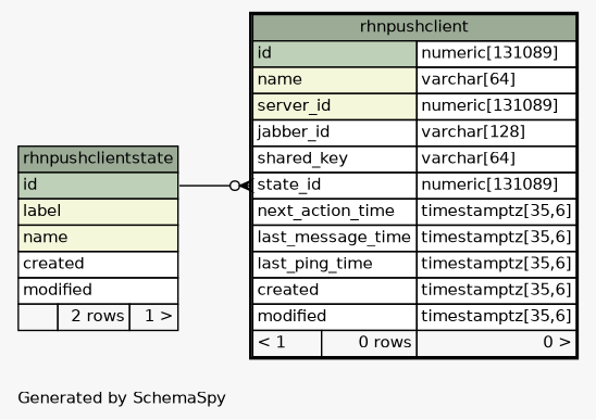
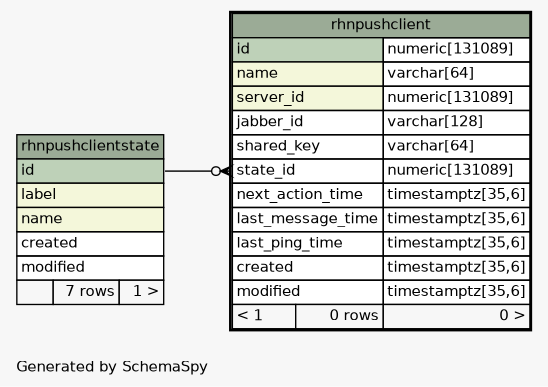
  digraph {
    bgcolor="#f7f7f7"
    fontname=Helvetica
    fontsize=11
    label="\nGenerated by SchemaSpy"
    labeljust=l
    nodesep=0.18
    rankdir=RL
    ranksep=0.46
    node [fontname=Helvetica fontsize=11 shape=plaintext]
    n1 [label=<     <TABLE BORDER="2" CELLBORDER="1" CELLSPACING="0" BGCOLOR="#ffffff">       <TR><TD COLSPAN="3" BGCOLOR="#9bab96" ALIGN="CENTER">rhnpushclient</TD></TR>       <TR><TD PORT="id" COLSPAN="2" BGCOLOR="#bed1b8" ALIGN="LEFT">id</TD><TD PORT="id.type" ALIGN="LEFT">numeric[131089]</TD></TR>       <TR><TD PORT="name" COLSPAN="2" BGCOLOR="#f4f7da" ALIGN="LEFT">name</TD><TD PORT="name.type" ALIGN="LEFT">varchar[64]</TD></TR>       <TR><TD PORT="server_id" COLSPAN="2" BGCOLOR="#f4f7da" ALIGN="LEFT">server_id</TD><TD PORT="server_id.type" ALIGN="LEFT">numeric[131089]</TD></TR>       <TR><TD PORT="jabber_id" COLSPAN="2" ALIGN="LEFT">jabber_id</TD><TD PORT="jabber_id.type" ALIGN="LEFT">varchar[128]</TD></TR>       <TR><TD PORT="shared_key" COLSPAN="2" ALIGN="LEFT">shared_key</TD><TD PORT="shared_key.type" ALIGN="LEFT">varchar[64]</TD></TR>       <TR><TD PORT="state_id" COLSPAN="2" ALIGN="LEFT">state_id</TD><TD PORT="state_id.type" ALIGN="LEFT">numeric[131089]</TD></TR>       <TR><TD PORT="next_action_time" COLSPAN="2" ALIGN="LEFT">next_action_time</TD><TD PORT="next_action_time.type" ALIGN="LEFT">timestamptz[35,6]</TD></TR>       <TR><TD PORT="last_message_time" COLSPAN="2" ALIGN="LEFT">last_message_time</TD><TD PORT="last_message_time.type" ALIGN="LEFT">timestamptz[35,6]</TD></TR>       <TR><TD PORT="last_ping_time" COLSPAN="2" ALIGN="LEFT">last_ping_time</TD><TD PORT="last_ping_time.type" ALIGN="LEFT">timestamptz[35,6]</TD></TR>       <TR><TD PORT="created" COLSPAN="2" ALIGN="LEFT">created</TD><TD PORT="created.type" ALIGN="LEFT">timestamptz[35,6]</TD></TR>       <TR><TD PORT="modified" COLSPAN="2" ALIGN="LEFT">modified</TD><TD PORT="modified.type" ALIGN="LEFT">timestamptz[35,6]</TD></TR>       <TR><TD ALIGN="LEFT" BGCOLOR="#f7f7f7">&lt; 1</TD><TD ALIGN="RIGHT" BGCOLOR="#f7f7f7">0 rows</TD><TD ALIGN="RIGHT" BGCOLOR="#f7f7f7">0 &gt;</TD></TR>     </TABLE>>]
-   n2 [label=<     <TABLE BORDER="0" CELLBORDER="1" CELLSPACING="0" BGCOLOR="#ffffff">       <TR><TD COLSPAN="3" BGCOLOR="#9bab96" ALIGN="CENTER">rhnpushclientstate</TD></TR>       <TR><TD PORT="id" COLSPAN="3" BGCOLOR="#bed1b8" ALIGN="LEFT">id</TD></TR>       <TR><TD PORT="label" COLSPAN="3" BGCOLOR="#f4f7da" ALIGN="LEFT">label</TD></TR>       <TR><TD PORT="name" COLSPAN="3" BGCOLOR="#f4f7da" ALIGN="LEFT">name</TD></TR>       <TR><TD PORT="created" COLSPAN="3" ALIGN="LEFT">created</TD></TR>       <TR><TD PORT="modified" COLSPAN="3" ALIGN="LEFT">modified</TD></TR>       <TR><TD ALIGN="LEFT" BGCOLOR="#f7f7f7">  </TD><TD ALIGN="RIGHT" BGCOLOR="#f7f7f7">2 rows</TD><TD ALIGN="RIGHT" BGCOLOR="#f7f7f7">1 &gt;</TD></TR>     </TABLE>>]
+   n2 [label=<     <TABLE BORDER="0" CELLBORDER="1" CELLSPACING="0" BGCOLOR="#ffffff">       <TR><TD COLSPAN="3" BGCOLOR="#9bab96" ALIGN="CENTER">rhnpushclientstate</TD></TR>       <TR><TD PORT="id" COLSPAN="3" BGCOLOR="#bed1b8" ALIGN="LEFT">id</TD></TR>       <TR><TD PORT="label" COLSPAN="3" BGCOLOR="#f4f7da" ALIGN="LEFT">label</TD></TR>       <TR><TD PORT="name" COLSPAN="3" BGCOLOR="#f4f7da" ALIGN="LEFT">name</TD></TR>       <TR><TD PORT="created" COLSPAN="3" ALIGN="LEFT">created</TD></TR>       <TR><TD PORT="modified" COLSPAN="3" ALIGN="LEFT">modified</TD></TR>       <TR><TD ALIGN="LEFT" BGCOLOR="#f7f7f7">  </TD><TD ALIGN="RIGHT" BGCOLOR="#f7f7f7">7 rows</TD><TD ALIGN="RIGHT" BGCOLOR="#f7f7f7">1 &gt;</TD></TR>     </TABLE>>]
    n1 -> n2 [arrowhead=none arrowsize=0.8 arrowtail=crowodot dir=back headport="id:e" tailport="state_id:w"]
  }
